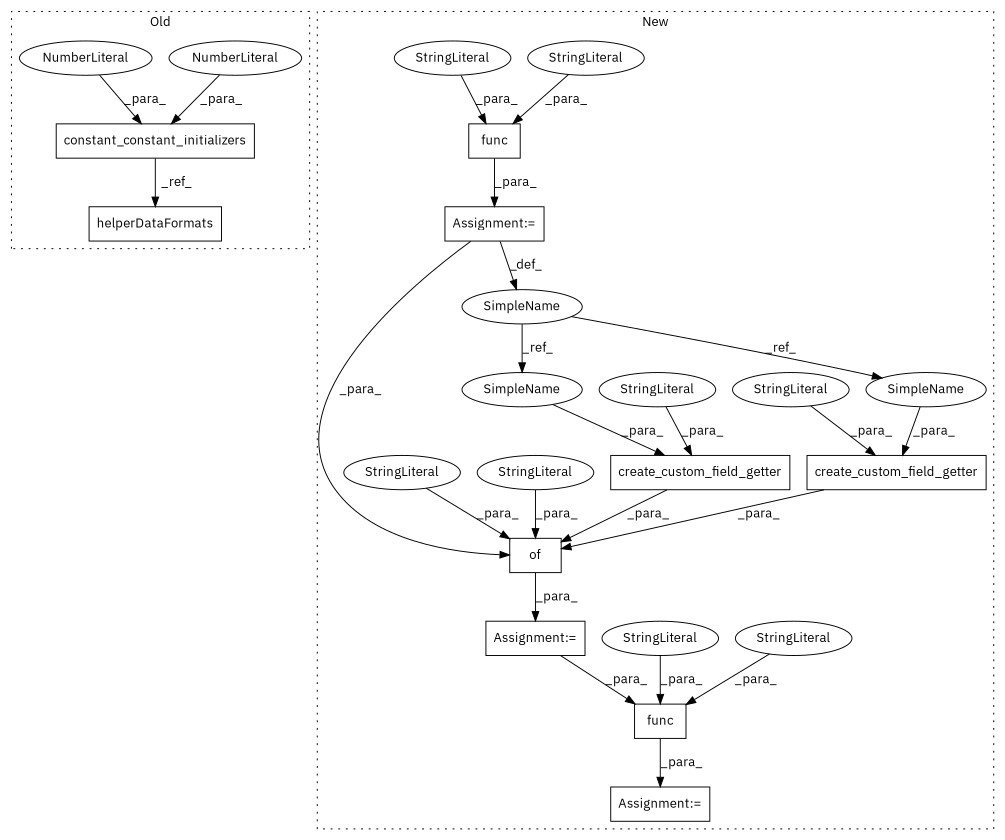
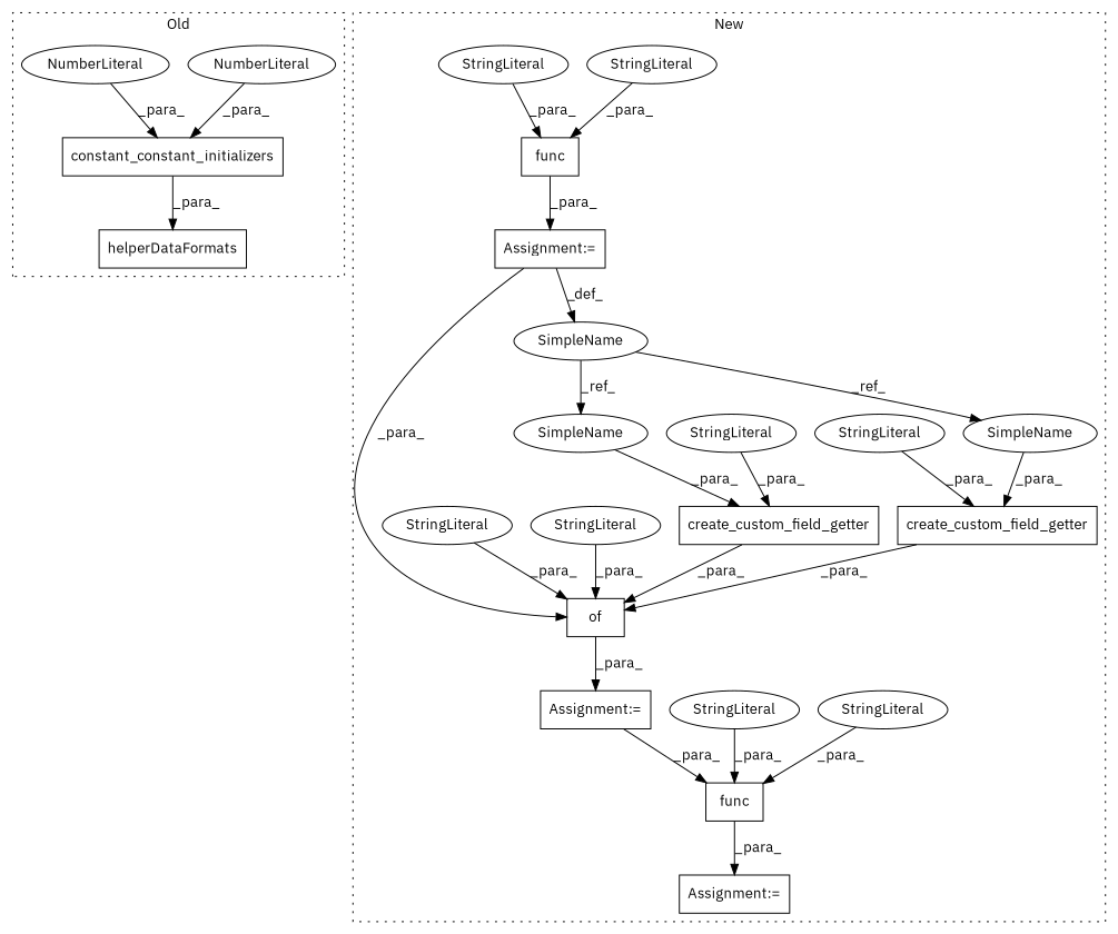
  digraph {
    fontname="IBM Plex Sans"
    node [a=45 fontname="IBM Plex Sans" l=5 shape=ellipse]
    edge [fontname="IBM Plex Sans"]
    n1 [a=32 l="29,1" label=constant_constant_initializers s="1845,1890" shape=box]
    n2 [a=32 l="18,1" label=helperDataFormats s="1991,2015" shape=box]
    n3 [a=34 l=3 label=NumberLiteral s=1874]
    n4 [a=34 l=3 label=NumberLiteral s=1878]
    n5 [a=32 l="27,1" label=create_custom_field_getter s="2127,2163" shape=box]
    n6 [a=32 l="5,1" label=func s="1932,1948" shape=box]
    n7 [a=32 l="27,1" label=create_custom_field_getter s="2085,2121" shape=box]
    n8 [a=32 l="5,1" label=func s="2177,2207" shape=box]
    n9 [a=32 l="3,1" label=of s="2078,2164" shape=box]
    n10 [a=42 label=SimpleName s=1926]
    n11 [l=3 label=StringLiteral s=2160]
    n12 [label=StringLiteral s=1943]
    n13 [label=StringLiteral s=1937]
    n14 [a=7 l=1 label="Assignment:=" s=2073 shape=box]
    n15 [l=3 label=StringLiteral s=2081]
    n16 [label=StringLiteral s=2182]
    n17 [a=7 l=1 label="Assignment:=" s=1931 shape=box]
    n18 [label=StringLiteral s=2188]
    n19 [l=3 label=StringLiteral s=2123]
    n20 [a=7 l=1 label="Assignment:=" s=2176 shape=box]
    n21 [l=3 label=StringLiteral s=2118]
    n22 [a=42 label=SimpleName s=2154]
    n23 [a=42 label=SimpleName s=2112]
    subgraph cluster_1 {
      label=Old
      style=dotted
      n1
      n2
      n3
      n4
    }
    subgraph cluster_2 {
      label=New
      style=dotted
      n5
      n6
      n7
      n8
      n9
      n10
      n11
      n12
      n13
      n14
      n15
      n16
      n17
      n18
      n19
      n20
      n21
      n22
      n23
    }
-   n1 -> n2 [label=_ref_]
+   n1 -> n2 [label=_para_]
    n3 -> n1 [label=_para_]
    n4 -> n1 [label=_para_]
    n5 -> n9 [label=_para_]
    n6 -> n17 [label=_para_]
    n7 -> n9 [label=_para_]
    n8 -> n20 [label=_para_]
    n9 -> n14 [label=_para_]
    n10 -> n22 [label=_ref_]
    n10 -> n23 [label=_ref_]
    n11 -> n5 [label=_para_]
    n12 -> n6 [label=_para_]
    n13 -> n6 [label=_para_]
    n14 -> n8 [label=_para_]
    n15 -> n9 [label=_para_]
    n16 -> n8 [label=_para_]
    n17 -> n9 [label=_para_]
    n17 -> n10 [label=_def_]
    n18 -> n8 [label=_para_]
    n19 -> n9 [label=_para_]
    n21 -> n7 [label=_para_]
    n22 -> n5 [label=_para_]
    n23 -> n7 [label=_para_]
  }
